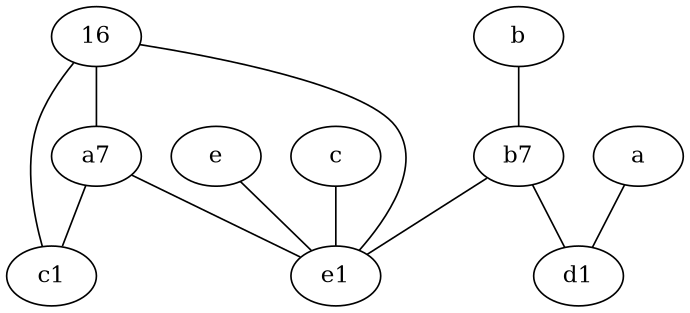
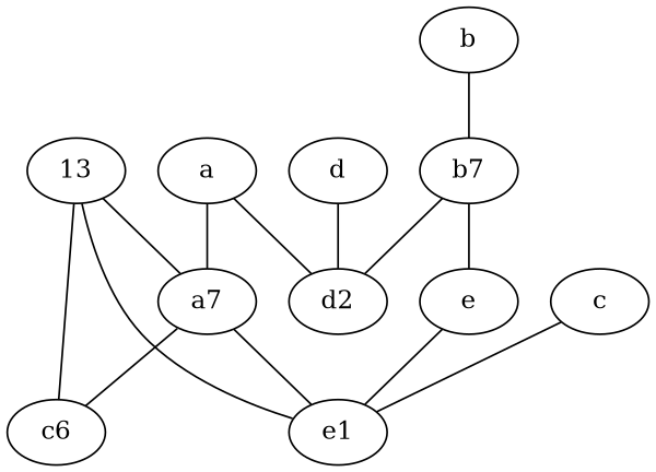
  graph {
    node [labelfontsize=50]
    e
    e1
-   16
-   c1
+   16 [label=13]
+   c1 [label=c6]
    n5 [label=a7]
-   d1
+   d
+   d1 [label=d2]
    c
    a
    n10 [label=b7]
    b
    e -- e1
    16 -- e1
    16 -- c1
    16 -- n5
    n5 -- e1
    n5 -- c1
+   d -- d1
    c -- e1
+   a -- n5
    a -- d1
-   n10 -- e1
+   n10 -- e
    n10 -- d1
    b -- n10
  }
